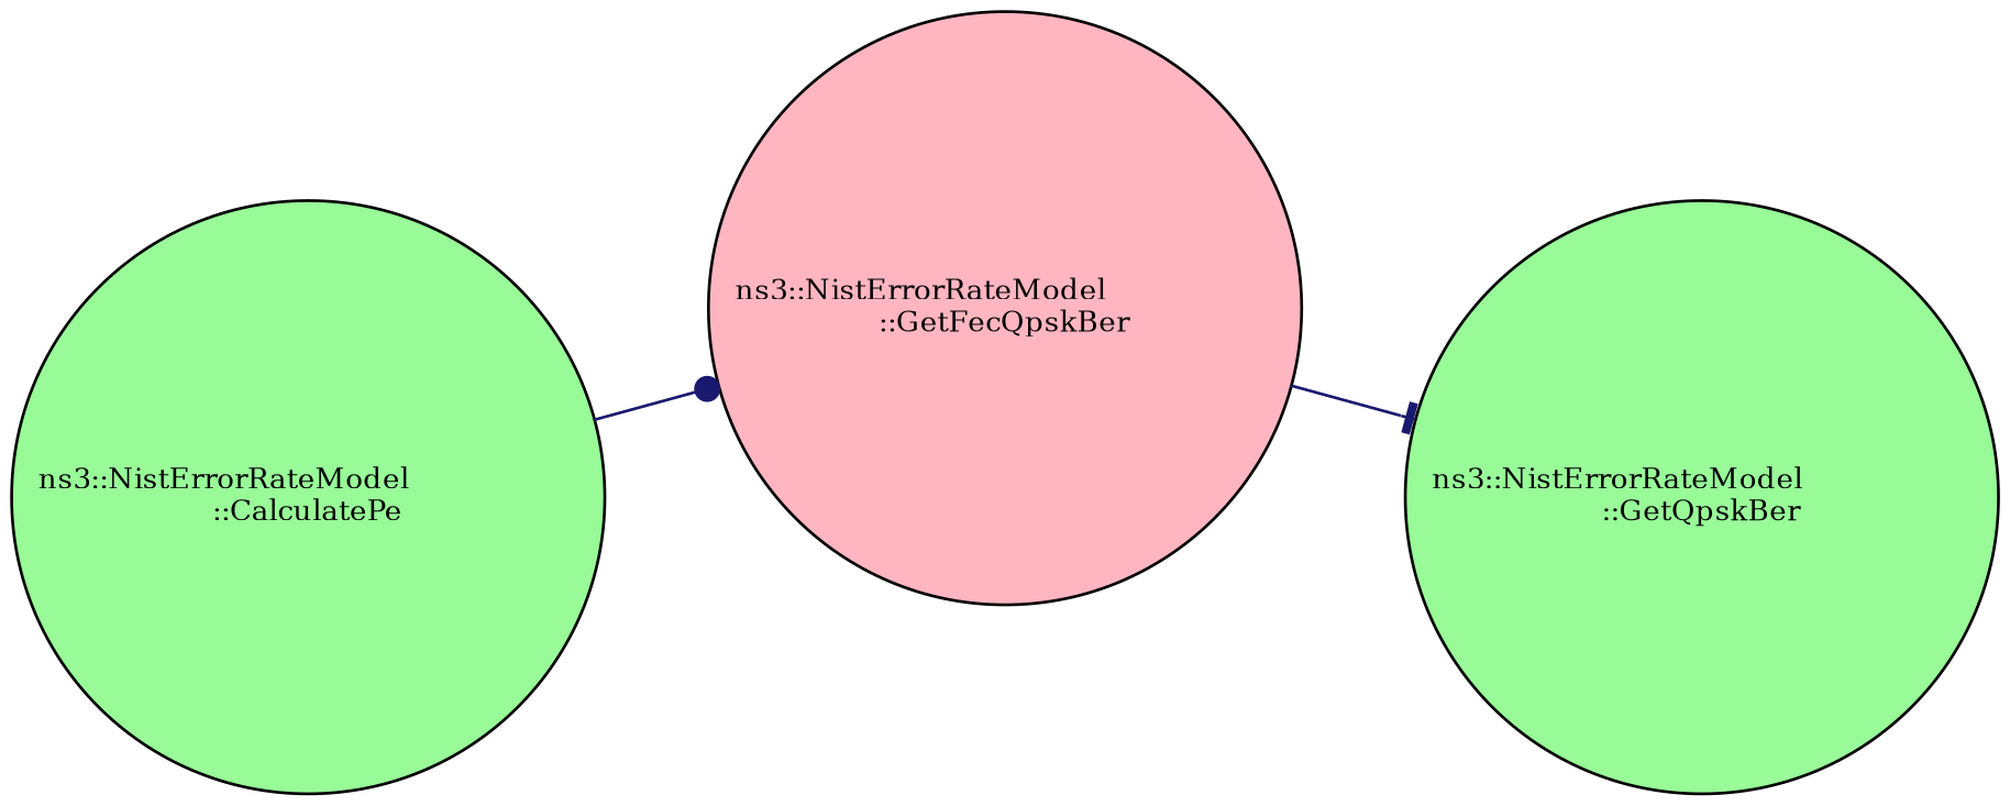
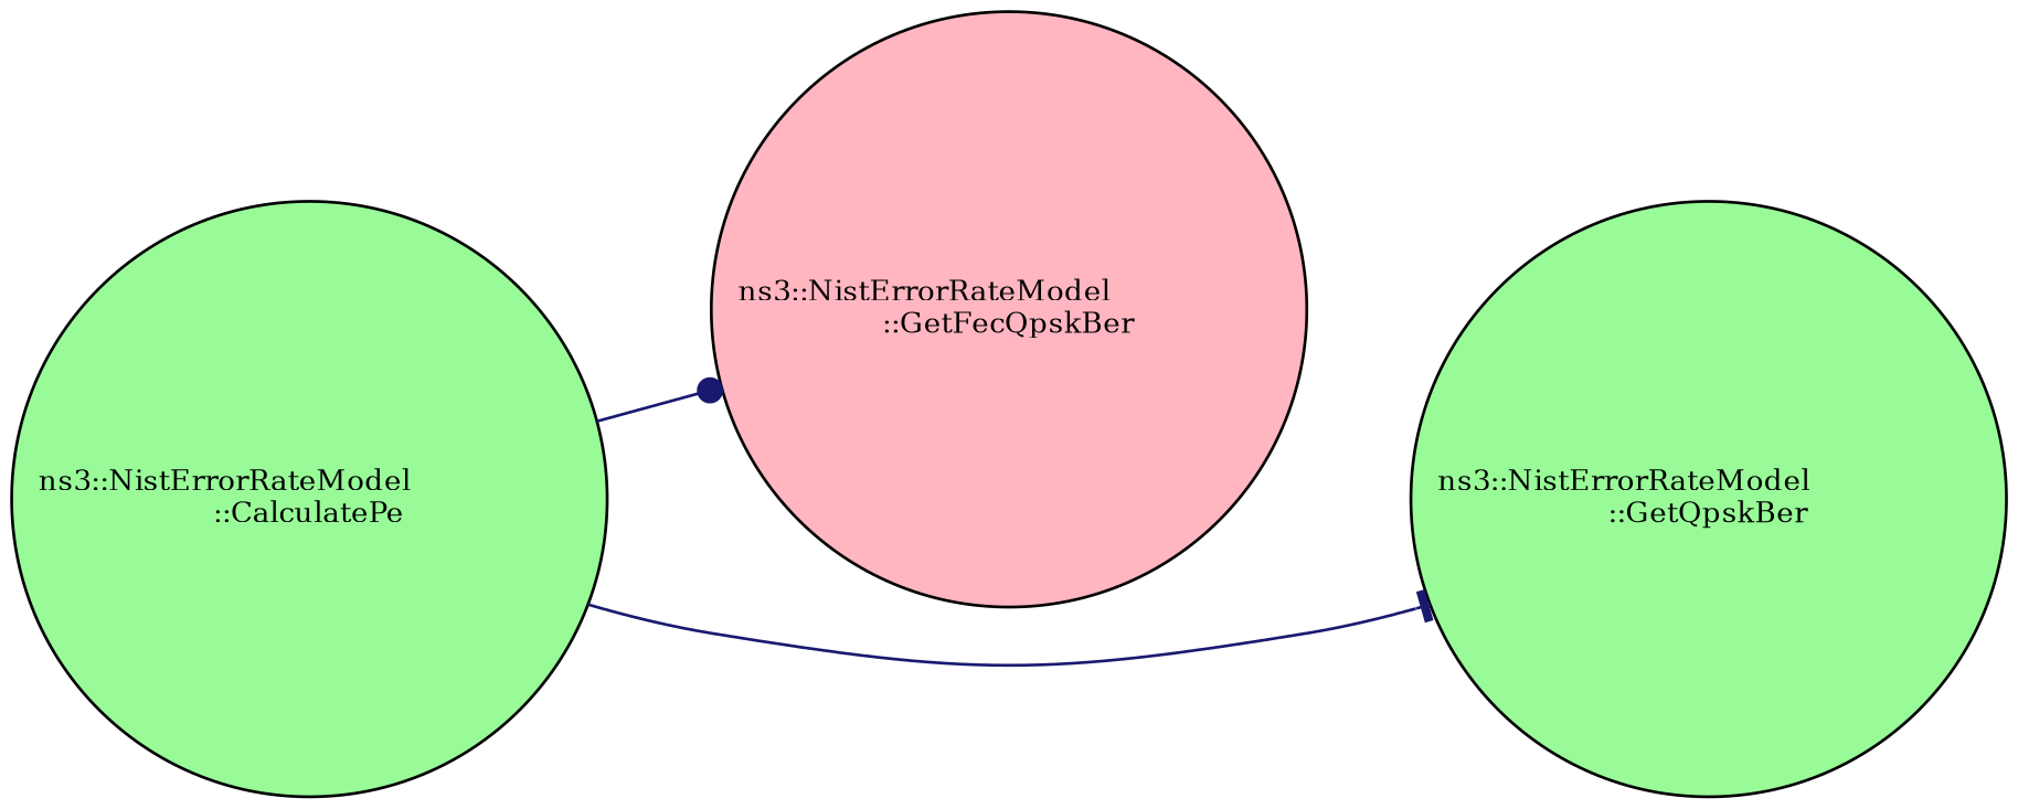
  digraph {
    fontname="DejaVu Serif"
    rankdir=LR
    node [color=black fillcolor=palegreen fontname="DejaVu Serif" fontsize=10 shape=circle style=filled]
    edge [color=midnightblue fontname="DejaVu Serif" fontsize=10 labelfontname=Helvetica labelfontsize=10 style=solid]
    n1 [fillcolor=lightpink fontcolor=black height=0.2 label="ns3::NistErrorRateModel\l::GetFecQpskBer" width=0.4]
    n2 [height=0.2 label="ns3::NistErrorRateModel\l::GetQpskBer" width=0.4]
    n3 [height=0.2 label="ns3::NistErrorRateModel\l::CalculatePe" width=0.4]
-   n1 -> n2 [arrowhead=tee]
+   n3 -> n2 [arrowhead=tee]
    n3 -> n1 [arrowhead=dot]
  }
